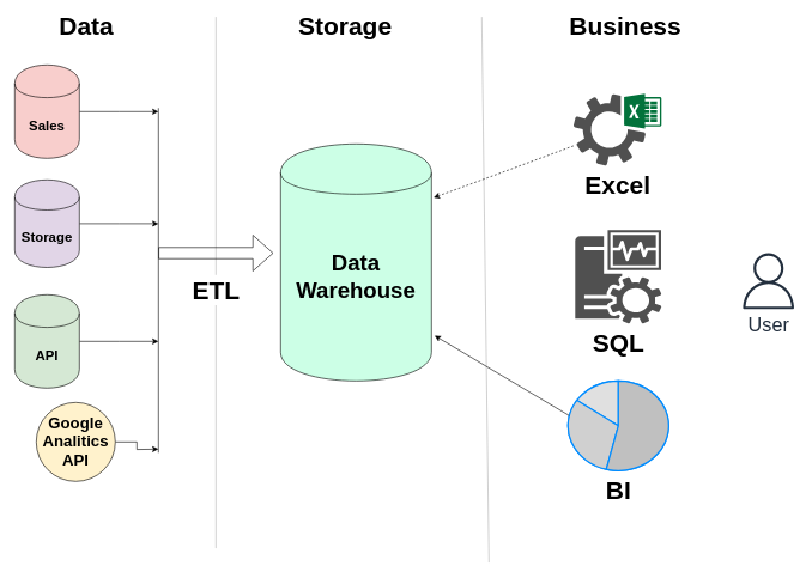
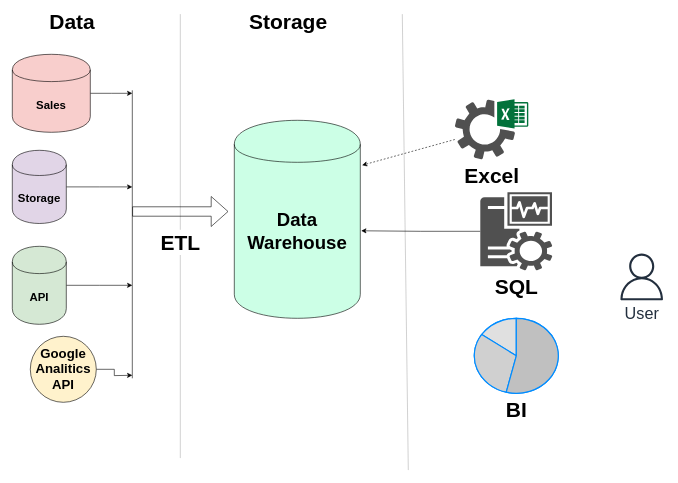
  <mxCell id="0" />
  <mxCell id="1" parent="0" />
  <mxCell id="2" value="Data" style="text;html=1;strokeColor=none;fillColor=none;align=center;verticalAlign=middle;whiteSpace=wrap;rounded=0;fontSize=35;fontStyle=1" vertex="1" parent="1"><mxGeometry x="60" y="20" width="120" height="30" as="geometry" /></mxCell>
  <mxCell id="3" value="Storage" style="text;html=1;strokeColor=none;fillColor=none;align=center;verticalAlign=middle;whiteSpace=wrap;rounded=0;fontSize=35;fontStyle=1" vertex="1" parent="1"><mxGeometry x="420" y="20" width="120" height="30" as="geometry" /></mxCell>
- <mxCell id="4" value="Business" style="text;html=1;strokeColor=none;fillColor=none;align=center;verticalAlign=middle;whiteSpace=wrap;rounded=0;fontSize=35;fontStyle=1" vertex="1" parent="1"><mxGeometry x="810" y="20" width="120" height="30" as="geometry" /></mxCell>
  <mxCell id="5" value="" style="endArrow=none;html=1;fontSize=22;strokeColor=#B3B3B3;" edge="1" parent="1"><mxGeometry width="50" height="50" relative="1" as="geometry"><mxPoint x="300" y="763" as="sourcePoint" /><mxPoint x="300" y="23" as="targetPoint" /></mxGeometry></mxCell>
  <mxCell id="6" value="" style="endArrow=none;html=1;fontSize=22;fillColor=#bac8d3;strokeColor=#B3B3B3;" edge="1" parent="1"><mxGeometry width="50" height="50" relative="1" as="geometry"><mxPoint x="680" y="783" as="sourcePoint" /><mxPoint x="670" y="23" as="targetPoint" /></mxGeometry></mxCell>
  <mxCell id="7" style="edgeStyle=orthogonalEdgeStyle;rounded=0;orthogonalLoop=1;jettySize=auto;html=1;exitX=1;exitY=0.5;exitDx=0;exitDy=0;fontSize=35;" edge="1" parent="1" source="8"><mxGeometry relative="1" as="geometry"><mxPoint x="220" y="625" as="targetPoint" /></mxGeometry></mxCell>
  <mxCell id="8" value="Google Analitics API" style="ellipse;whiteSpace=wrap;html=1;aspect=fixed;fontSize=22;fontStyle=1;fillColor=#FFF2CC;" vertex="1" parent="1"><mxGeometry x="50" y="560" width="110" height="110" as="geometry" /></mxCell>
  <mxCell id="9" value="Data Warehouse" style="shape=cylinder;whiteSpace=wrap;html=1;boundedLbl=1;backgroundOutline=1;fontSize=31;fontStyle=1;fillColor=#CCFFE6;" vertex="1" parent="1"><mxGeometry x="390" y="200" width="210" height="330" as="geometry" /></mxCell>
  <mxCell id="10" style="edgeStyle=orthogonalEdgeStyle;rounded=0;orthogonalLoop=1;jettySize=auto;html=1;exitX=1;exitY=0.5;exitDx=0;exitDy=0;fontSize=35;" edge="1" parent="1" source="11"><mxGeometry relative="1" as="geometry"><mxPoint x="220" y="155" as="targetPoint" /></mxGeometry></mxCell>
- <mxCell id="11" value="Sales" style="shape=cylinder;whiteSpace=wrap;html=1;boundedLbl=1;backgroundOutline=1;fontSize=19;fontStyle=1;fillColor=#F8CECC;" vertex="1" parent="1"><mxGeometry x="20" y="90" width="90" height="130" as="geometry" /></mxCell>
+ <mxCell id="11" value="Sales" style="shape=cylinder;whiteSpace=wrap;html=1;boundedLbl=1;backgroundOutline=1;fontSize=19;fontStyle=1;fillColor=#F8CECC;" vertex="1" parent="1"><mxGeometry x="20" y="90" width="130" height="130" as="geometry" /></mxCell>
  <mxCell id="12" style="edgeStyle=orthogonalEdgeStyle;rounded=0;orthogonalLoop=1;jettySize=auto;html=1;exitX=1;exitY=0.5;exitDx=0;exitDy=0;fontSize=35;" edge="1" parent="1" source="13"><mxGeometry relative="1" as="geometry"><mxPoint x="220" y="311" as="targetPoint" /></mxGeometry></mxCell>
  <mxCell id="13" value="Storage" style="shape=cylinder;whiteSpace=wrap;html=1;boundedLbl=1;backgroundOutline=1;fontSize=19;fontStyle=1;fillColor=#E1D5E7;" vertex="1" parent="1"><mxGeometry x="20" y="250" width="90" height="122" as="geometry" /></mxCell>
  <mxCell id="14" style="edgeStyle=orthogonalEdgeStyle;rounded=0;orthogonalLoop=1;jettySize=auto;html=1;exitX=1;exitY=0.5;exitDx=0;exitDy=0;fontSize=35;" edge="1" parent="1" source="15"><mxGeometry relative="1" as="geometry"><mxPoint x="220" y="475" as="targetPoint" /></mxGeometry></mxCell>
  <mxCell id="15" value="API" style="shape=cylinder;whiteSpace=wrap;html=1;boundedLbl=1;backgroundOutline=1;fontSize=19;fontStyle=1;fillColor=#D5E8D4;" vertex="1" parent="1"><mxGeometry x="20" y="410" width="90" height="130" as="geometry" /></mxCell>
- <mxCell id="16" value="Excel" style="pointerEvents=1;shadow=0;dashed=0;html=1;strokeColor=none;fillColor=#505050;labelPosition=center;verticalLabelPosition=bottom;verticalAlign=top;outlineConnect=0;align=center;shape=mxgraph.office.services.excel_services;fontSize=35;fontStyle=1" vertex="1" parent="1"><mxGeometry x="797.55" y="130" width="122.45" height="100" as="geometry" /></mxCell>
+ <mxCell id="16" value="Excel" style="pointerEvents=1;shadow=0;dashed=0;html=1;strokeColor=none;fillColor=#505050;labelPosition=center;verticalLabelPosition=bottom;verticalAlign=top;outlineConnect=0;align=center;shape=mxgraph.office.services.excel_services;fontSize=35;fontStyle=1" vertex="1" parent="1"><mxGeometry x="757.55" y="165" width="122.45" height="100" as="geometry" /></mxCell>
+ <mxCell id="17" style="edgeStyle=orthogonalEdgeStyle;rounded=0;orthogonalLoop=1;jettySize=auto;html=1;fontSize=35;entryX=1.007;entryY=0.558;entryDx=0;entryDy=0;entryPerimeter=0;" edge="1" parent="1" source="18" target="9"><mxGeometry relative="1" as="geometry"><mxPoint x="600" y="370" as="targetPoint" /></mxGeometry></mxCell>
  <mxCell id="18" value="SQL" style="pointerEvents=1;shadow=0;dashed=0;html=1;strokeColor=none;fillColor=#505050;labelPosition=center;verticalLabelPosition=bottom;verticalAlign=top;outlineConnect=0;align=center;shape=mxgraph.office.servers.monitoring_sql_reporting_services;fontSize=35;fontStyle=1" vertex="1" parent="1"><mxGeometry x="800" y="320" width="120" height="130" as="geometry" /></mxCell>
- <mxCell id="19" value="User" style="outlineConnect=0;fontColor=#232F3E;gradientColor=none;fillColor=#232F3E;strokeColor=none;dashed=0;verticalLabelPosition=bottom;verticalAlign=top;align=center;html=1;fontSize=27;fontStyle=0;aspect=fixed;pointerEvents=1;shape=mxgraph.aws4.user;" vertex="1" parent="1"><mxGeometry x="1030" y="352" width="78" height="78" as="geometry" /></mxCell>
+ <mxCell id="19" value="User" style="outlineConnect=0;fontColor=#232F3E;gradientColor=none;fillColor=#232F3E;strokeColor=none;dashed=0;verticalLabelPosition=bottom;verticalAlign=top;align=center;html=1;fontSize=27;fontStyle=0;aspect=fixed;pointerEvents=1;shape=mxgraph.aws4.user;" vertex="1" parent="1"><mxGeometry x="1030" y="422" width="78" height="78" as="geometry" /></mxCell>
  <mxCell id="20" value="BI" style="verticalLabelPosition=bottom;shadow=0;dashed=0;align=center;html=1;verticalAlign=top;strokeWidth=1;shape=mxgraph.mockup.graphics.pieChart;strokeColor=#008cff;parts=10,20,35;partColors=#e0e0e0,#d0d0d0,#c0c0c0,#b0b0b0,#a0a0a0;strokeWidth=2;fontSize=35;fontStyle=1" vertex="1" parent="1"><mxGeometry x="790" y="530" width="140" height="125" as="geometry" /></mxCell>
  <mxCell id="21" value="ETL&lt;br&gt;" style="shape=flexArrow;endArrow=classic;html=1;fontSize=35;endWidth=33.265;endSize=9;width=15.714;fontStyle=1" edge="1" parent="1"><mxGeometry y="-51" width="50" height="50" relative="1" as="geometry"><mxPoint x="220" y="352" as="sourcePoint" /><mxPoint x="380" y="352" as="targetPoint" /><mxPoint as="offset" /></mxGeometry></mxCell>
  <mxCell id="22" value="" style="endArrow=none;html=1;fontSize=35;" edge="1" parent="1"><mxGeometry width="50" height="50" relative="1" as="geometry"><mxPoint x="220" y="630" as="sourcePoint" /><mxPoint x="220" y="150" as="targetPoint" /></mxGeometry></mxCell>
- <mxCell id="23" value="" style="endArrow=classic;html=1;fontSize=35;exitX=0.011;exitY=0.386;exitDx=0;exitDy=0;exitPerimeter=0;entryX=1.021;entryY=0.809;entryDx=0;entryDy=0;entryPerimeter=0;" edge="1" parent="1" source="20" target="9"><mxGeometry width="50" height="50" relative="1" as="geometry"><mxPoint x="480" y="550" as="sourcePoint" /><mxPoint x="660" y="390" as="targetPoint" /></mxGeometry></mxCell>
  <mxCell id="24" value="" style="endArrow=classic;html=1;fontSize=35;entryX=1.014;entryY=0.227;entryDx=0;entryDy=0;entryPerimeter=0;dashed=1;" edge="1" parent="1" source="16" target="9"><mxGeometry width="50" height="50" relative="1" as="geometry"><mxPoint x="480" y="410" as="sourcePoint" /><mxPoint x="530" y="360" as="targetPoint" /></mxGeometry></mxCell>
